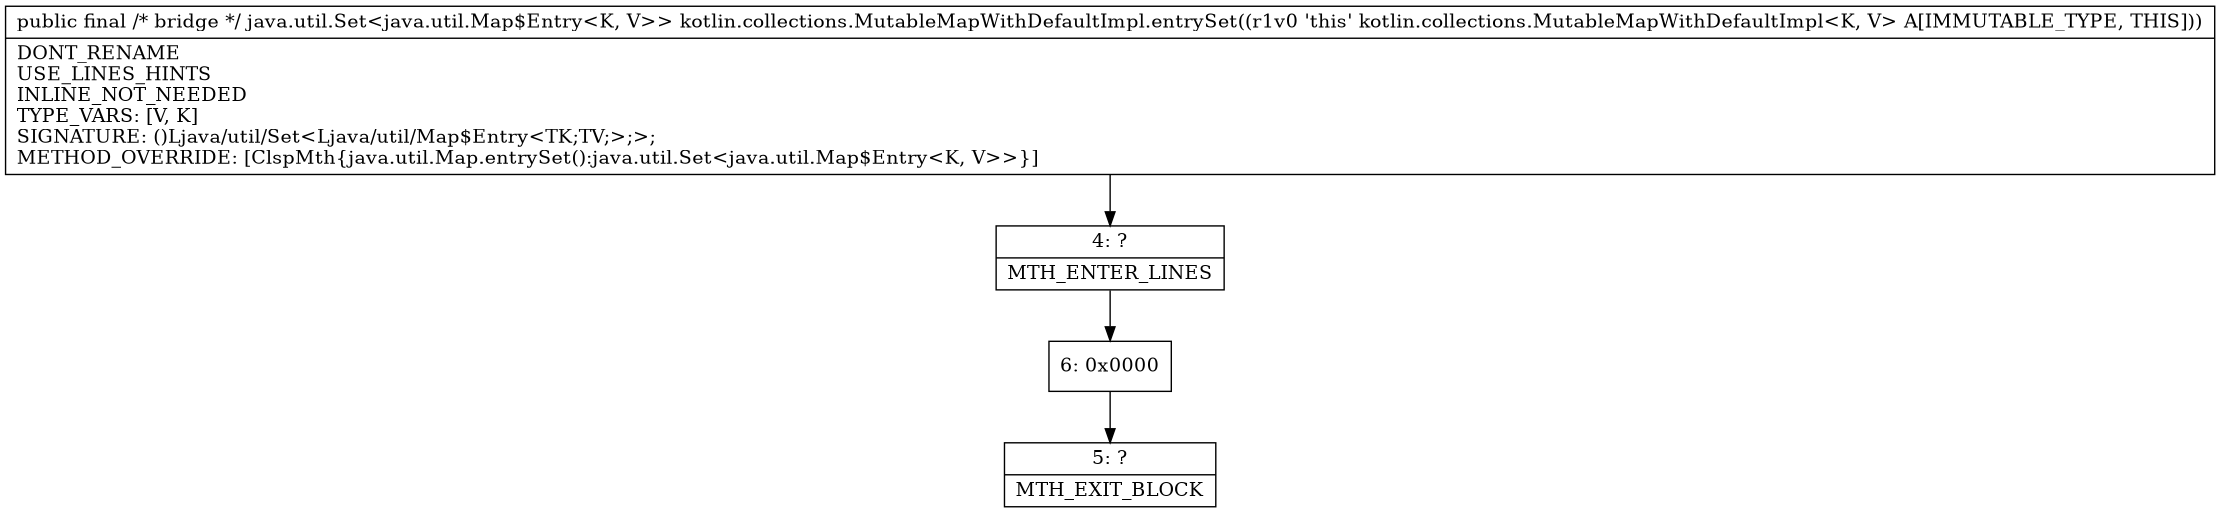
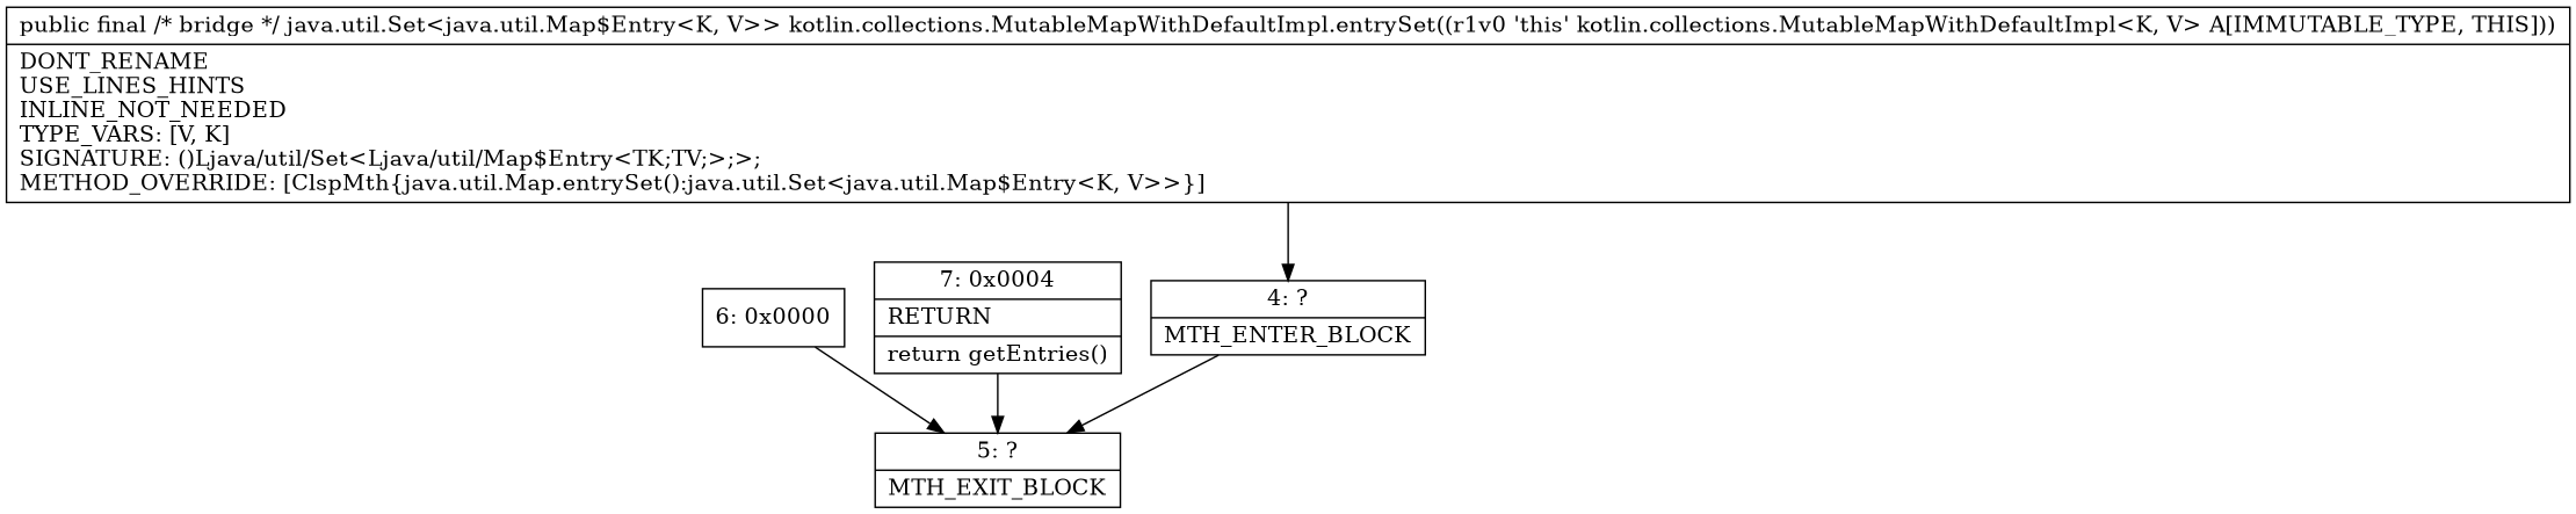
  digraph {
    node [shape=record]
-   n1 [label="{4\:\ ?|MTH_ENTER_LINES\l}"]
+   n1 [label="{4\:\ ?|MTH_ENTER_BLOCK\l}"]
    n2 [label="{6\:\ 0x0000}"]
    n3 [label="{5\:\ ?|MTH_EXIT_BLOCK\l}"]
+   n4 [label="{7\:\ 0x0004|RETURN\l|return getEntries()\l}"]
    n5 [label="{public final \/* bridge *\/ java.util.Set\<java.util.Map$Entry\<K, V\>\> kotlin.collections.MutableMapWithDefaultImpl.entrySet((r1v0 'this' kotlin.collections.MutableMapWithDefaultImpl\<K, V\> A[IMMUTABLE_TYPE, THIS]))  | DONT_RENAME\lUSE_LINES_HINTS\lINLINE_NOT_NEEDED\lTYPE_VARS: [V, K]\lSIGNATURE: ()Ljava\/util\/Set\<Ljava\/util\/Map$Entry\<TK;TV;\>;\>;\lMETHOD_OVERRIDE: [ClspMth\{java.util.Map.entrySet():java.util.Set\<java.util.Map$Entry\<K, V\>\>\}]\l}"]
-   n1 -> n2
+   n1 -> n3
    n2 -> n3
+   n4 -> n3
    n5 -> n1
  }
